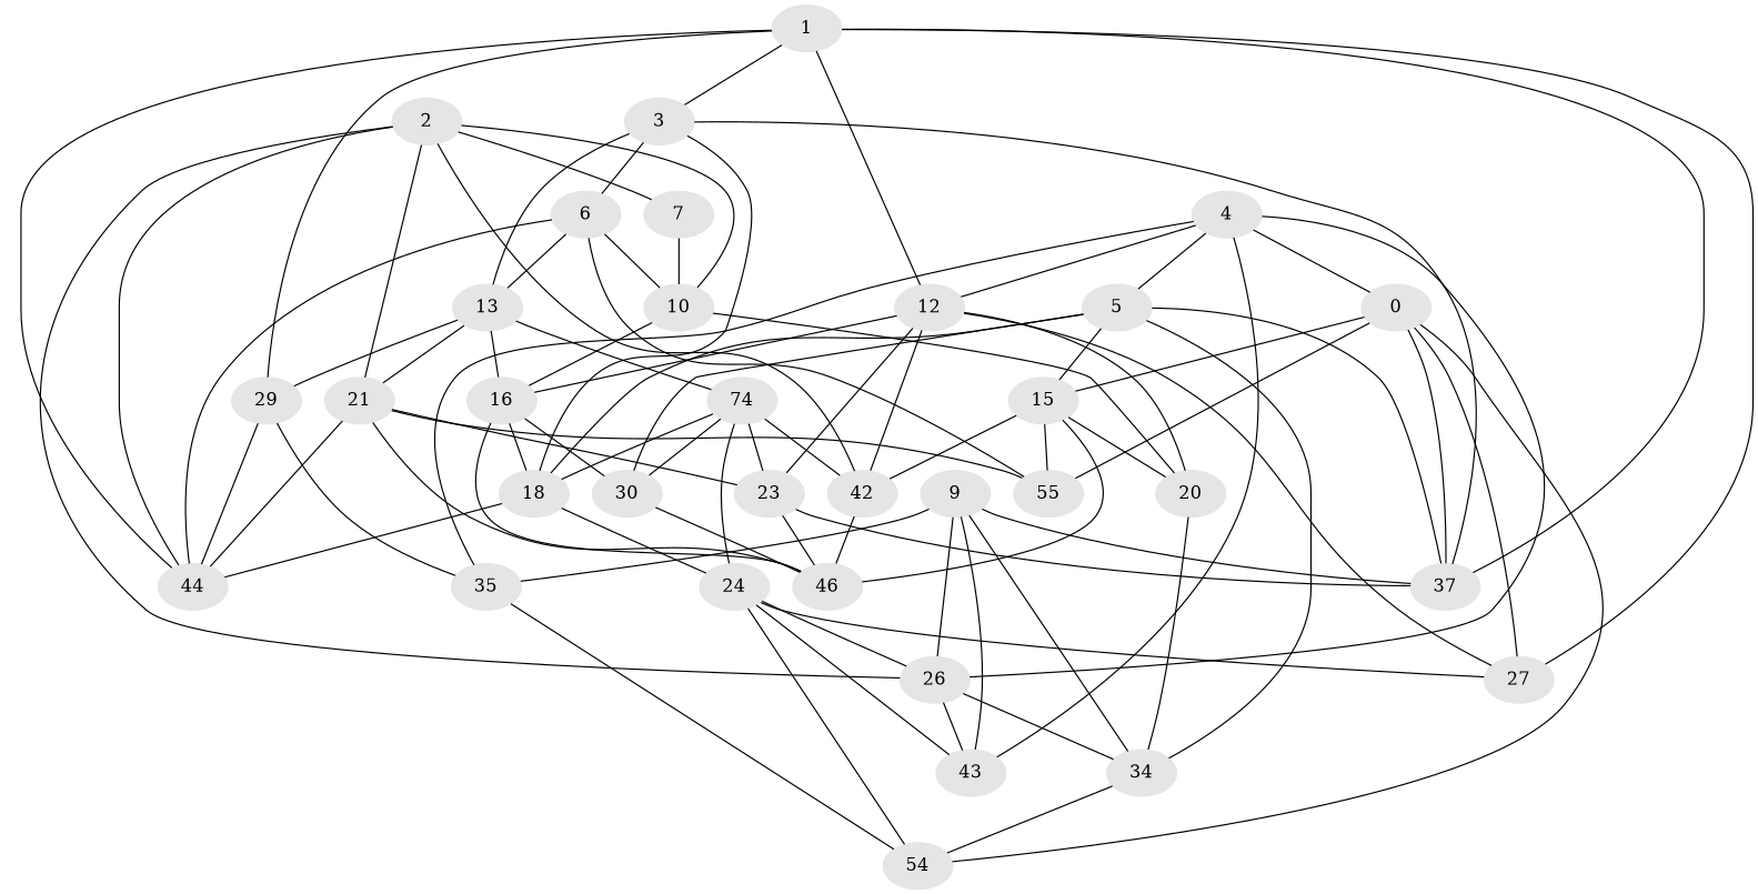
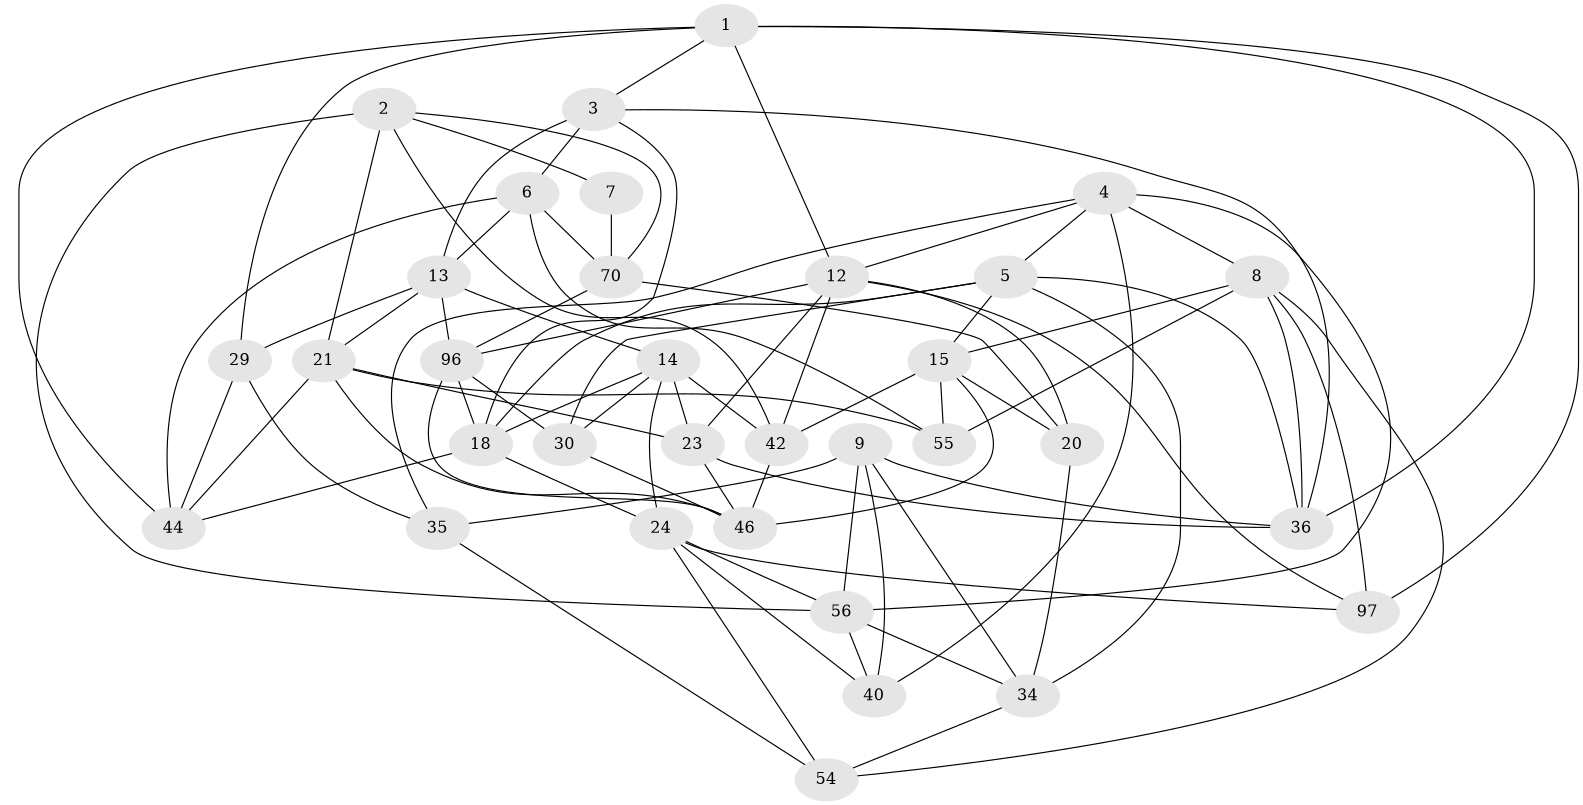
  graph {
    node [color=gray90 style=filled]
    1 [super="+47"]
    3 [super="+22"]
    12 [super="+33"]
    n4 [label=29]
-   27
-   36 [super="+57" label=37]
+   27 [label=97]
+   36 [super="+57"]
    44 [super="+45"]
    6 [super="+31"]
    13 [super="+28"]
    18 [super="+52"]
    20 [super="+53"]
    23 [super="+41"]
-   16 [super="+43"]
+   16 [super="+43" label=96]
    42
    35
    2 [super="+51"]
    7
-   10 [super="+29"]
+   10 [super="+29" label=70]
    21 [super="+37"]
-   26 [super="+38"]
+   26 [super="+38" label=56]
    34 [super="+56"]
    55
    46 [super="+50"]
-   40 [label=43]
-   14 [super="+32" label=74]
+   40
+   14 [super="+32"]
    24 [super="+49"]
    4 [super="+17"]
    5 [super="+25"]
-   8 [super="+48" label=0]
+   8 [super="+48"]
    15 [super="+39"]
    30
    54
    9 [super="+11"]
    1 -- 3
    1 -- 12
    1 -- n4
    1 -- 27
    1 -- 36
    1 -- 44
    3 -- 36
    3 -- 6 [weight=2]
    3 -- 13
    3 -- 18
    12 -- 27
    12 -- 20
    12 -- 23 [weight=2]
    12 -- 16
    12 -- 42
    n4 -- 44
    n4 -- 35
    6 -- 44
    6 -- 13
    6 -- 10
    6 -- 55
    13 -- n4
    13 -- 16
    13 -- 21
    13 -- 14
    18 -- 44
    18 -- 24
    20 -- 34
    23 -- 36
    23 -- 46
    16 -- 18
    16 -- 46
    16 -- 30
    42 -- 46
    35 -- 54
-   2 -- 44
    2 -- 42
    2 -- 7
    2 -- 10
    2 -- 21
    2 -- 26
    7 -- 10
    10 -- 20 [weight=2]
    10 -- 16
    21 -- 44
    21 -- 23
    21 -- 55
    21 -- 46
    26 -- 34
    26 -- 40
    34 -- 54
    14 -- 18
    14 -- 23
    14 -- 42
    14 -- 24
    14 -- 30
    24 -- 27
    24 -- 26
    24 -- 40
    24 -- 54
    4 -- 12
    4 -- 35
    4 -- 26
    4 -- 40
    4 -- 5
    4 -- 8
    5 -- 36
    5 -- 18
    5 -- 34
    5 -- 15
    5 -- 30
    8 -- 27
    8 -- 36
    8 -- 55
    8 -- 15
    8 -- 54
    15 -- 20
    15 -- 42
    15 -- 55
    15 -- 46
    30 -- 46
    9 -- 36
    9 -- 35
    9 -- 26
    9 -- 34 [weight=2]
    9 -- 40
  }
